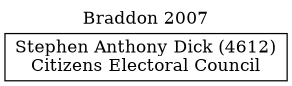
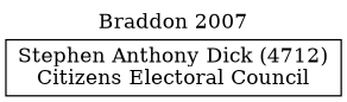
  digraph {
    label="Braddon 2007"
    labelloc=t
    mclimit=10
-   n1 [label="Stephen Anthony Dick (4612)\nCitizens Electoral Council" shape=box]
+   n1 [label="Stephen Anthony Dick (4712)\nCitizens Electoral Council" shape=box]
  }
